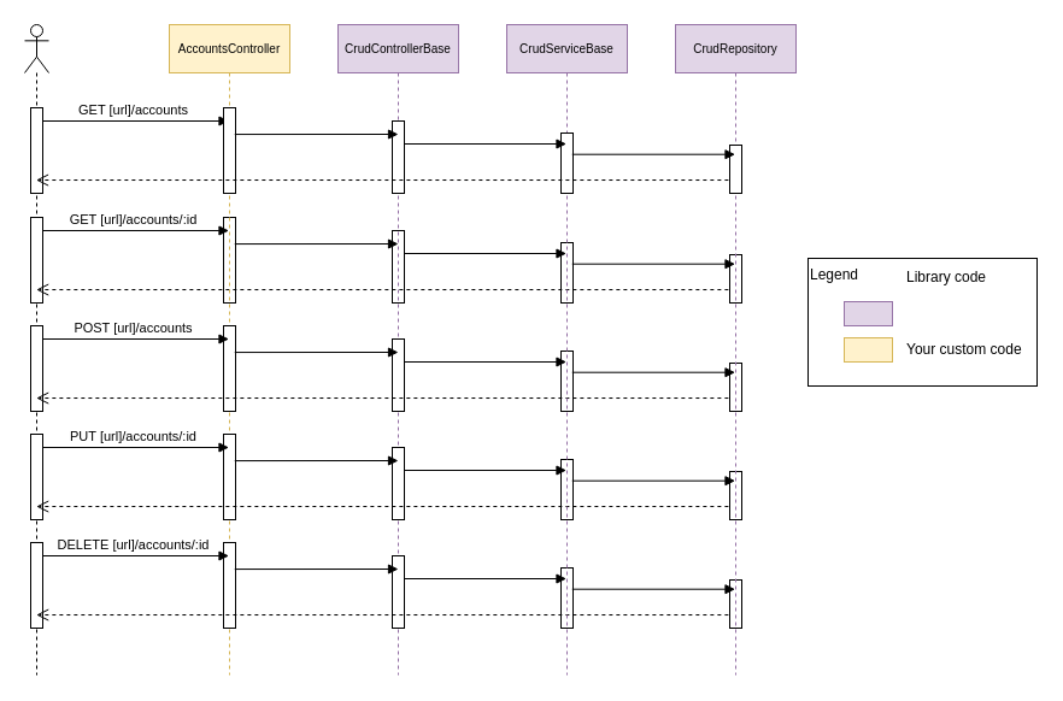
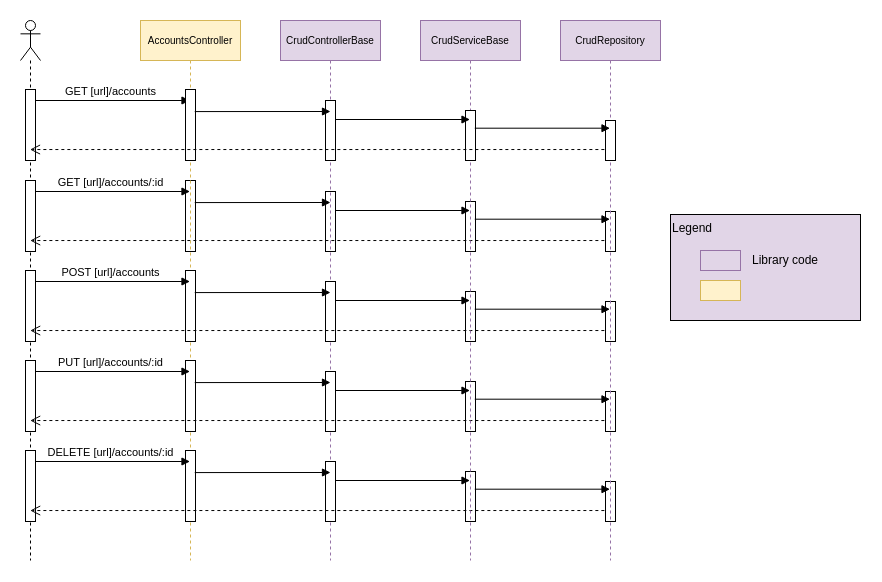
  <mxCell id="0" />
  <mxCell id="1" parent="0" />
  <mxCell id="2" value="" style="shape=umlLifeline;participant=umlActor;perimeter=lifelinePerimeter;whiteSpace=wrap;html=1;container=1;collapsible=0;recursiveResize=0;verticalAlign=top;spacingTop=36;labelBackgroundColor=#ffffff;outlineConnect=0;" parent="1" vertex="1"><mxGeometry x="20" y="20" width="20" height="540" as="geometry" /></mxCell>
  <mxCell id="3" value="GET [url]/accounts" style="html=1;verticalAlign=bottom;endArrow=block;" parent="2" target="17" edge="1"><mxGeometry width="80" relative="1" as="geometry"><mxPoint x="10" y="80" as="sourcePoint" /><mxPoint x="160" y="80" as="targetPoint" /></mxGeometry></mxCell>
  <mxCell id="4" value="" style="html=1;points=[];perimeter=orthogonalPerimeter;" parent="2" vertex="1"><mxGeometry x="5" y="69" width="10" height="71" as="geometry" /></mxCell>
  <mxCell id="5" value="" style="html=1;points=[];perimeter=orthogonalPerimeter;" parent="2" vertex="1"><mxGeometry x="165" y="160" width="10" height="71" as="geometry" /></mxCell>
  <mxCell id="6" value="" style="html=1;points=[];perimeter=orthogonalPerimeter;" parent="2" vertex="1"><mxGeometry x="305" y="171" width="10" height="60" as="geometry" /></mxCell>
  <mxCell id="7" value="" style="html=1;points=[];perimeter=orthogonalPerimeter;" parent="2" vertex="1"><mxGeometry x="445" y="181" width="10" height="50" as="geometry" /></mxCell>
  <mxCell id="8" value="" style="html=1;points=[];perimeter=orthogonalPerimeter;" parent="2" vertex="1"><mxGeometry x="585" y="191" width="10" height="40" as="geometry" /></mxCell>
  <mxCell id="9" value="GET [url]/accounts/:id" style="html=1;verticalAlign=bottom;endArrow=block;" parent="2" edge="1"><mxGeometry width="80" relative="1" as="geometry"><mxPoint x="10" y="171" as="sourcePoint" /><mxPoint x="169.5" y="171" as="targetPoint" /></mxGeometry></mxCell>
  <mxCell id="10" value="" style="html=1;points=[];perimeter=orthogonalPerimeter;" parent="2" vertex="1"><mxGeometry x="5" y="160" width="10" height="71" as="geometry" /></mxCell>
  <mxCell id="11" value="" style="html=1;verticalAlign=bottom;endArrow=block;exitX=0.926;exitY=0.311;exitDx=0;exitDy=0;exitPerimeter=0;" parent="2" source="5" edge="1"><mxGeometry width="80" relative="1" as="geometry"><mxPoint x="200" y="182" as="sourcePoint" /><mxPoint x="310" y="182" as="targetPoint" /></mxGeometry></mxCell>
  <mxCell id="12" value="" style="html=1;verticalAlign=bottom;endArrow=block;" parent="2" edge="1"><mxGeometry width="80" relative="1" as="geometry"><mxPoint x="315" y="190" as="sourcePoint" /><mxPoint x="449.5" y="190" as="targetPoint" /></mxGeometry></mxCell>
  <mxCell id="13" value="" style="html=1;verticalAlign=bottom;endArrow=block;exitX=0.929;exitY=0.354;exitDx=0;exitDy=0;exitPerimeter=0;" parent="2" source="7" edge="1"><mxGeometry width="80" relative="1" as="geometry"><mxPoint x="470" y="202" as="sourcePoint" /><mxPoint x="589.5" y="198.7" as="targetPoint" /></mxGeometry></mxCell>
  <mxCell id="14" value="" style="html=1;verticalAlign=bottom;endArrow=open;dashed=1;endSize=8;exitX=-0.114;exitY=0.726;exitDx=0;exitDy=0;exitPerimeter=0;" parent="2" source="8" edge="1"><mxGeometry relative="1" as="geometry"><mxPoint x="550" y="221" as="sourcePoint" /><mxPoint x="9.667" y="220.04" as="targetPoint" /></mxGeometry></mxCell>
  <mxCell id="15" value="&lt;font style=&quot;font-size: 10px&quot;&gt;CrudControllerBase&lt;/font&gt;" style="shape=umlLifeline;perimeter=lifelinePerimeter;whiteSpace=wrap;html=1;container=1;collapsible=0;recursiveResize=0;outlineConnect=0;fillColor=#e1d5e7;strokeColor=#9673a6;" parent="1" vertex="1"><mxGeometry x="280" y="20" width="100" height="540" as="geometry" /></mxCell>
  <mxCell id="16" value="" style="html=1;points=[];perimeter=orthogonalPerimeter;" parent="15" vertex="1"><mxGeometry x="45" y="80" width="10" height="60" as="geometry" /></mxCell>
  <mxCell id="17" value="&lt;font style=&quot;font-size: 10px&quot;&gt;AccountsController&lt;/font&gt;" style="shape=umlLifeline;perimeter=lifelinePerimeter;whiteSpace=wrap;html=1;container=1;collapsible=0;recursiveResize=0;outlineConnect=0;fillColor=#fff2cc;strokeColor=#d6b656;" parent="1" vertex="1"><mxGeometry x="140" y="20" width="100" height="540" as="geometry" /></mxCell>
  <mxCell id="18" value="" style="html=1;points=[];perimeter=orthogonalPerimeter;" parent="17" vertex="1"><mxGeometry x="45" y="69" width="10" height="71" as="geometry" /></mxCell>
  <mxCell id="19" value="" style="html=1;points=[];perimeter=orthogonalPerimeter;" parent="17" vertex="1"><mxGeometry x="45" y="250" width="10" height="71" as="geometry" /></mxCell>
  <mxCell id="20" value="" style="html=1;points=[];perimeter=orthogonalPerimeter;" parent="17" vertex="1"><mxGeometry x="185" y="261" width="10" height="60" as="geometry" /></mxCell>
  <mxCell id="21" value="" style="html=1;points=[];perimeter=orthogonalPerimeter;" parent="17" vertex="1"><mxGeometry x="325" y="271" width="10" height="50" as="geometry" /></mxCell>
  <mxCell id="22" value="" style="html=1;points=[];perimeter=orthogonalPerimeter;" parent="17" vertex="1"><mxGeometry x="465" y="281" width="10" height="40" as="geometry" /></mxCell>
  <mxCell id="23" value="POST [url]/accounts" style="html=1;verticalAlign=bottom;endArrow=block;" parent="17" edge="1"><mxGeometry width="80" relative="1" as="geometry"><mxPoint x="-110" y="261" as="sourcePoint" /><mxPoint x="49.5" y="261" as="targetPoint" /></mxGeometry></mxCell>
  <mxCell id="24" value="" style="html=1;points=[];perimeter=orthogonalPerimeter;" parent="17" vertex="1"><mxGeometry x="-115" y="250" width="10" height="71" as="geometry" /></mxCell>
  <mxCell id="25" value="" style="html=1;verticalAlign=bottom;endArrow=block;exitX=0.926;exitY=0.311;exitDx=0;exitDy=0;exitPerimeter=0;" parent="17" source="19" edge="1"><mxGeometry width="80" relative="1" as="geometry"><mxPoint x="80" y="272" as="sourcePoint" /><mxPoint x="190" y="272" as="targetPoint" /></mxGeometry></mxCell>
  <mxCell id="26" value="" style="html=1;verticalAlign=bottom;endArrow=block;" parent="17" edge="1"><mxGeometry width="80" relative="1" as="geometry"><mxPoint x="195" y="280" as="sourcePoint" /><mxPoint x="329.5" y="280" as="targetPoint" /></mxGeometry></mxCell>
  <mxCell id="27" value="" style="html=1;verticalAlign=bottom;endArrow=block;exitX=0.929;exitY=0.354;exitDx=0;exitDy=0;exitPerimeter=0;" parent="17" source="21" edge="1"><mxGeometry width="80" relative="1" as="geometry"><mxPoint x="350" y="292" as="sourcePoint" /><mxPoint x="469.5" y="288.7" as="targetPoint" /></mxGeometry></mxCell>
  <mxCell id="28" value="" style="html=1;verticalAlign=bottom;endArrow=open;dashed=1;endSize=8;exitX=-0.114;exitY=0.726;exitDx=0;exitDy=0;exitPerimeter=0;" parent="17" source="22" edge="1"><mxGeometry relative="1" as="geometry"><mxPoint x="430" y="311" as="sourcePoint" /><mxPoint x="-110.333" y="310.04" as="targetPoint" /></mxGeometry></mxCell>
  <mxCell id="29" value="" style="html=1;points=[];perimeter=orthogonalPerimeter;" parent="17" vertex="1"><mxGeometry x="45" y="340" width="10" height="71" as="geometry" /></mxCell>
  <mxCell id="30" value="" style="html=1;points=[];perimeter=orthogonalPerimeter;" parent="17" vertex="1"><mxGeometry x="185" y="351" width="10" height="60" as="geometry" /></mxCell>
  <mxCell id="31" value="" style="html=1;points=[];perimeter=orthogonalPerimeter;" parent="17" vertex="1"><mxGeometry x="325" y="361" width="10" height="50" as="geometry" /></mxCell>
  <mxCell id="32" value="" style="html=1;points=[];perimeter=orthogonalPerimeter;" parent="17" vertex="1"><mxGeometry x="465" y="371" width="10" height="40" as="geometry" /></mxCell>
  <mxCell id="33" value="PUT [url]/accounts/:id" style="html=1;verticalAlign=bottom;endArrow=block;" parent="17" edge="1"><mxGeometry width="80" relative="1" as="geometry"><mxPoint x="-110" y="351" as="sourcePoint" /><mxPoint x="49.5" y="351" as="targetPoint" /></mxGeometry></mxCell>
  <mxCell id="34" value="" style="html=1;points=[];perimeter=orthogonalPerimeter;" parent="17" vertex="1"><mxGeometry x="-115" y="340" width="10" height="71" as="geometry" /></mxCell>
  <mxCell id="35" value="" style="html=1;verticalAlign=bottom;endArrow=block;exitX=0.926;exitY=0.311;exitDx=0;exitDy=0;exitPerimeter=0;" parent="17" source="29" edge="1"><mxGeometry width="80" relative="1" as="geometry"><mxPoint x="80" y="362" as="sourcePoint" /><mxPoint x="190" y="362" as="targetPoint" /></mxGeometry></mxCell>
  <mxCell id="36" value="" style="html=1;verticalAlign=bottom;endArrow=block;" parent="17" edge="1"><mxGeometry width="80" relative="1" as="geometry"><mxPoint x="195" y="370" as="sourcePoint" /><mxPoint x="329.5" y="370" as="targetPoint" /></mxGeometry></mxCell>
  <mxCell id="37" value="" style="html=1;verticalAlign=bottom;endArrow=block;exitX=0.929;exitY=0.354;exitDx=0;exitDy=0;exitPerimeter=0;" parent="17" source="31" edge="1"><mxGeometry width="80" relative="1" as="geometry"><mxPoint x="350" y="382" as="sourcePoint" /><mxPoint x="469.5" y="378.7" as="targetPoint" /></mxGeometry></mxCell>
  <mxCell id="38" value="" style="html=1;verticalAlign=bottom;endArrow=open;dashed=1;endSize=8;exitX=-0.114;exitY=0.726;exitDx=0;exitDy=0;exitPerimeter=0;" parent="17" source="32" edge="1"><mxGeometry relative="1" as="geometry"><mxPoint x="430" y="401" as="sourcePoint" /><mxPoint x="-110.333" y="400.04" as="targetPoint" /></mxGeometry></mxCell>
  <mxCell id="39" value="" style="html=1;points=[];perimeter=orthogonalPerimeter;" parent="17" vertex="1"><mxGeometry x="45" y="430" width="10" height="71" as="geometry" /></mxCell>
  <mxCell id="40" value="" style="html=1;points=[];perimeter=orthogonalPerimeter;" parent="17" vertex="1"><mxGeometry x="185" y="441" width="10" height="60" as="geometry" /></mxCell>
  <mxCell id="41" value="" style="html=1;points=[];perimeter=orthogonalPerimeter;" parent="17" vertex="1"><mxGeometry x="325" y="451" width="10" height="50" as="geometry" /></mxCell>
  <mxCell id="42" value="" style="html=1;points=[];perimeter=orthogonalPerimeter;" parent="17" vertex="1"><mxGeometry x="465" y="461" width="10" height="40" as="geometry" /></mxCell>
  <mxCell id="43" value="DELETE [url]/accounts/:id" style="html=1;verticalAlign=bottom;endArrow=block;" parent="17" edge="1"><mxGeometry width="80" relative="1" as="geometry"><mxPoint x="-110" y="441" as="sourcePoint" /><mxPoint x="49.5" y="441" as="targetPoint" /></mxGeometry></mxCell>
  <mxCell id="44" value="" style="html=1;points=[];perimeter=orthogonalPerimeter;" parent="17" vertex="1"><mxGeometry x="-115" y="430" width="10" height="71" as="geometry" /></mxCell>
  <mxCell id="45" value="" style="html=1;verticalAlign=bottom;endArrow=block;exitX=0.926;exitY=0.311;exitDx=0;exitDy=0;exitPerimeter=0;" parent="17" source="39" edge="1"><mxGeometry width="80" relative="1" as="geometry"><mxPoint x="80" y="452" as="sourcePoint" /><mxPoint x="190" y="452" as="targetPoint" /></mxGeometry></mxCell>
  <mxCell id="46" value="" style="html=1;verticalAlign=bottom;endArrow=block;" parent="17" edge="1"><mxGeometry width="80" relative="1" as="geometry"><mxPoint x="195" y="460" as="sourcePoint" /><mxPoint x="329.5" y="460" as="targetPoint" /></mxGeometry></mxCell>
  <mxCell id="47" value="" style="html=1;verticalAlign=bottom;endArrow=block;exitX=0.929;exitY=0.354;exitDx=0;exitDy=0;exitPerimeter=0;" parent="17" source="41" edge="1"><mxGeometry width="80" relative="1" as="geometry"><mxPoint x="350" y="472" as="sourcePoint" /><mxPoint x="469.5" y="468.7" as="targetPoint" /></mxGeometry></mxCell>
  <mxCell id="48" value="" style="html=1;verticalAlign=bottom;endArrow=open;dashed=1;endSize=8;exitX=-0.114;exitY=0.726;exitDx=0;exitDy=0;exitPerimeter=0;" parent="17" source="42" edge="1"><mxGeometry relative="1" as="geometry"><mxPoint x="430" y="491" as="sourcePoint" /><mxPoint x="-110.333" y="490.04" as="targetPoint" /></mxGeometry></mxCell>
  <mxCell id="49" value="&lt;font style=&quot;font-size: 10px&quot;&gt;CrudServiceBase&lt;/font&gt;" style="shape=umlLifeline;perimeter=lifelinePerimeter;whiteSpace=wrap;html=1;container=1;collapsible=0;recursiveResize=0;outlineConnect=0;fillColor=#e1d5e7;strokeColor=#9673a6;" parent="1" vertex="1"><mxGeometry x="420" y="20" width="100" height="540" as="geometry" /></mxCell>
  <mxCell id="50" value="" style="html=1;points=[];perimeter=orthogonalPerimeter;" parent="49" vertex="1"><mxGeometry x="45" y="90" width="10" height="50" as="geometry" /></mxCell>
  <mxCell id="51" value="&lt;font style=&quot;font-size: 10px&quot;&gt;CrudRepository&lt;/font&gt;" style="shape=umlLifeline;perimeter=lifelinePerimeter;whiteSpace=wrap;html=1;container=1;collapsible=0;recursiveResize=0;outlineConnect=0;fillColor=#e1d5e7;strokeColor=#9673a6;" parent="1" vertex="1"><mxGeometry x="560" y="20" width="100" height="540" as="geometry" /></mxCell>
  <mxCell id="52" value="" style="html=1;points=[];perimeter=orthogonalPerimeter;" parent="51" vertex="1"><mxGeometry x="45" y="100" width="10" height="40" as="geometry" /></mxCell>
  <mxCell id="53" value="" style="html=1;verticalAlign=bottom;endArrow=block;exitX=0.926;exitY=0.311;exitDx=0;exitDy=0;exitPerimeter=0;" parent="1" source="18" edge="1"><mxGeometry width="80" relative="1" as="geometry"><mxPoint x="220" y="111" as="sourcePoint" /><mxPoint x="330" y="111" as="targetPoint" /></mxGeometry></mxCell>
  <mxCell id="54" value="" style="html=1;verticalAlign=bottom;endArrow=block;" parent="1" edge="1"><mxGeometry width="80" relative="1" as="geometry"><mxPoint x="335" y="119" as="sourcePoint" /><mxPoint x="469.5" y="119" as="targetPoint" /></mxGeometry></mxCell>
  <mxCell id="55" value="" style="html=1;verticalAlign=bottom;endArrow=block;exitX=0.929;exitY=0.354;exitDx=0;exitDy=0;exitPerimeter=0;" parent="1" source="50" target="51" edge="1"><mxGeometry width="80" relative="1" as="geometry"><mxPoint x="490" y="131" as="sourcePoint" /><mxPoint x="600" y="131" as="targetPoint" /></mxGeometry></mxCell>
  <mxCell id="56" value="" style="html=1;verticalAlign=bottom;endArrow=open;dashed=1;endSize=8;exitX=-0.114;exitY=0.726;exitDx=0;exitDy=0;exitPerimeter=0;" parent="1" source="52" target="2" edge="1"><mxGeometry relative="1" as="geometry"><mxPoint x="570" y="150" as="sourcePoint" /><mxPoint x="520" y="150" as="targetPoint" /></mxGeometry></mxCell>
- <mxCell id="57" value="Legend" style="rounded=0;whiteSpace=wrap;html=1;align=left;labelPosition=center;verticalLabelPosition=middle;verticalAlign=top;" parent="1" vertex="1"><mxGeometry x="670" y="214" width="190" height="106" as="geometry" /></mxCell>
+ <mxCell id="57" value="Legend" style="rounded=0;whiteSpace=wrap;html=1;align=left;labelPosition=center;verticalLabelPosition=middle;verticalAlign=top;fillColor=#e1d5e7;" parent="1" vertex="1"><mxGeometry x="670" y="214" width="190" height="106" as="geometry" /></mxCell>
  <mxCell id="58" value="" style="rounded=0;whiteSpace=wrap;html=1;align=left;fillColor=#e1d5e7;strokeColor=#9673a6;" parent="1" vertex="1"><mxGeometry x="700" y="250" width="40" height="20" as="geometry" /></mxCell>
  <mxCell id="59" value="" style="rounded=0;whiteSpace=wrap;html=1;align=left;fillColor=#fff2cc;strokeColor=#d6b656;" parent="1" vertex="1"><mxGeometry x="700" y="280" width="40" height="20" as="geometry" /></mxCell>
- <mxCell id="60" value="Library code" style="text;html=1;strokeColor=none;fillColor=none;align=left;verticalAlign=middle;whiteSpace=wrap;rounded=0;" parent="1" vertex="1"><mxGeometry x="750" y="220" width="100" height="20" as="geometry" /></mxCell>
- <mxCell id="61" value="Your custom code" style="text;html=1;strokeColor=none;fillColor=none;align=left;verticalAlign=middle;whiteSpace=wrap;rounded=0;" parent="1" vertex="1"><mxGeometry x="750" y="280" width="100" height="20" as="geometry" /></mxCell>
+ <mxCell id="60" value="Library code" style="text;html=1;strokeColor=none;fillColor=none;align=left;verticalAlign=middle;whiteSpace=wrap;rounded=0;" parent="1" vertex="1"><mxGeometry x="750" y="250" width="100" height="20" as="geometry" /></mxCell>
